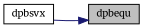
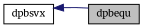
  digraph {
    rankdir=RL
    fontname=Merriweather
    node [color=black fontname=Merriweather fontsize=10 shape=record style=filled]
    n1 [fillcolor=grey75 fontcolor=black height=0.2 label=dpbequ width=0.4]
    n2 [fillcolor=white height=0.2 label=dpbsvx width=0.4]
-   n1 -> n2 [color=midnightblue dir=back fontname=Merriweather fontsize=10 labelfontname=Helvetica labelfontsize=10 style=solid]
+   n2 -> n1 [color=midnightblue dir=back fontname=Merriweather fontsize=10 labelfontname=Helvetica labelfontsize=10 style=solid]
  }
